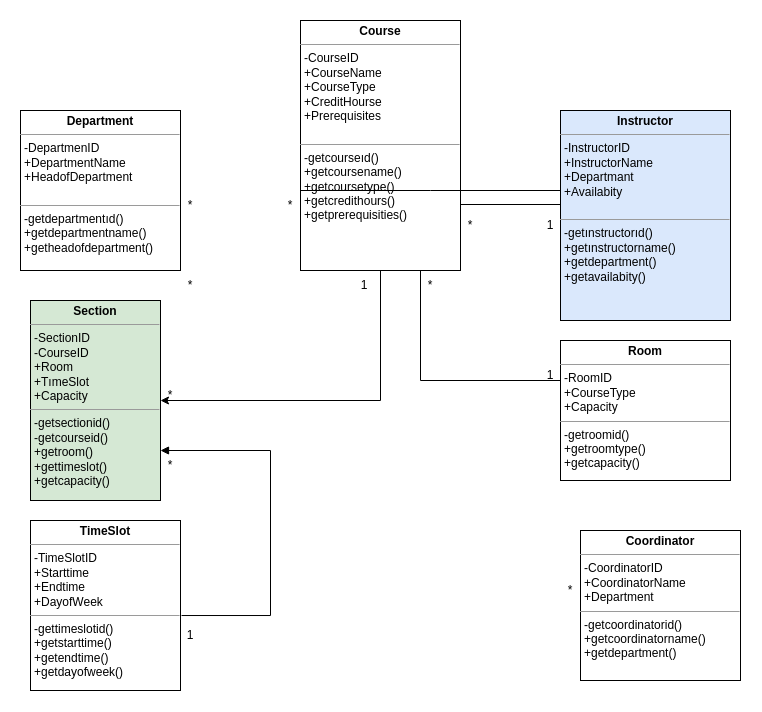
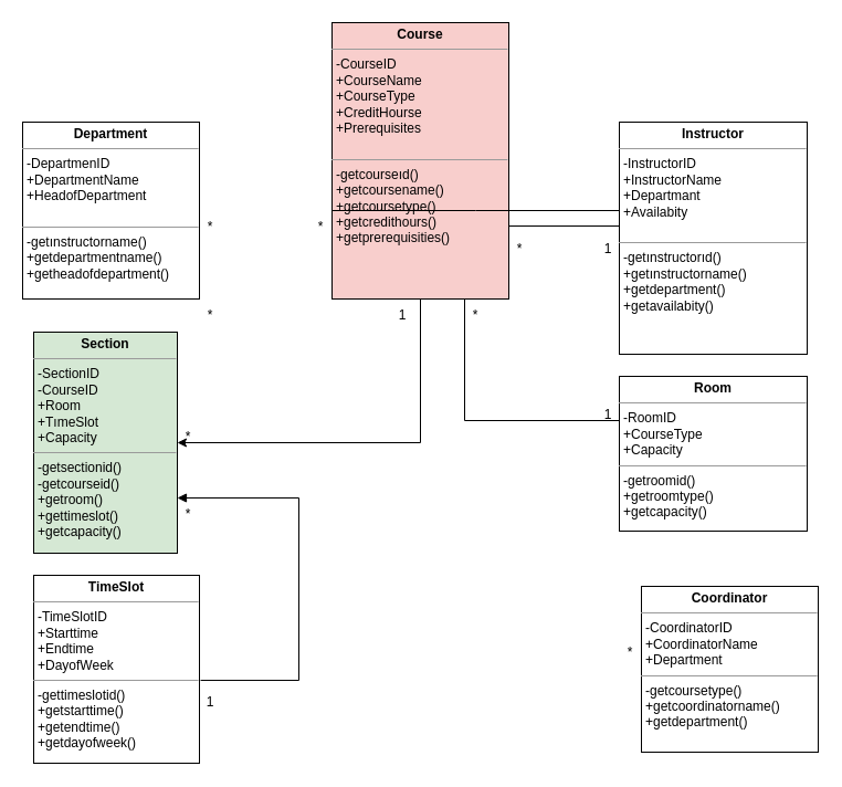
  <mxCell id="0" />
  <mxCell id="1" parent="0" />
- <mxCell id="2" value="&lt;p style=&quot;margin:0px;margin-top:4px;text-align:center;&quot;&gt;&lt;b&gt;Course&lt;/b&gt;&lt;/p&gt;&lt;hr size=&quot;1&quot;&gt;&lt;p style=&quot;margin:0px;margin-left:4px;&quot;&gt;-CourseID&lt;/p&gt;&lt;p style=&quot;margin:0px;margin-left:4px;&quot;&gt;+CourseName&lt;/p&gt;&lt;p style=&quot;margin:0px;margin-left:4px;&quot;&gt;+CourseType&lt;/p&gt;&lt;p style=&quot;margin:0px;margin-left:4px;&quot;&gt;+CreditHourse&lt;/p&gt;&lt;p style=&quot;margin:0px;margin-left:4px;&quot;&gt;+Prerequisites&lt;/p&gt;&lt;p style=&quot;margin:0px;margin-left:4px;&quot;&gt;&lt;br&gt;&lt;/p&gt;&lt;hr size=&quot;1&quot;&gt;&lt;p style=&quot;margin:0px;margin-left:4px;&quot;&gt;-getcourseıd()&lt;/p&gt;&lt;p style=&quot;margin:0px;margin-left:4px;&quot;&gt;+getcoursename()&lt;/p&gt;&lt;p style=&quot;margin:0px;margin-left:4px;&quot;&gt;+getcoursetype()&lt;/p&gt;&lt;p style=&quot;margin:0px;margin-left:4px;&quot;&gt;+getcredithours()&lt;/p&gt;&lt;p style=&quot;margin:0px;margin-left:4px;&quot;&gt;+getprerequisities()&lt;/p&gt;" style="verticalAlign=top;align=left;overflow=fill;fontSize=12;fontFamily=Helvetica;html=1;whiteSpace=wrap;" parent="1" vertex="1"><mxGeometry x="300" y="20" width="160" height="250" as="geometry" /></mxCell>
- <mxCell id="3" value="&lt;p style=&quot;margin:0px;margin-top:4px;text-align:center;&quot;&gt;&lt;b&gt;Department&lt;/b&gt;&lt;/p&gt;&lt;hr size=&quot;1&quot;&gt;&lt;p style=&quot;margin:0px;margin-left:4px;&quot;&gt;-DepartmenID&lt;/p&gt;&lt;p style=&quot;margin:0px;margin-left:4px;&quot;&gt;+DepartmentName&lt;/p&gt;&lt;p style=&quot;margin:0px;margin-left:4px;&quot;&gt;+HeadofDepartment&lt;/p&gt;&lt;p style=&quot;margin:0px;margin-left:4px;&quot;&gt;&lt;br&gt;&lt;/p&gt;&lt;hr size=&quot;1&quot;&gt;&lt;p style=&quot;margin:0px;margin-left:4px;&quot;&gt;-getdepartmentıd()&lt;/p&gt;&lt;p style=&quot;margin:0px;margin-left:4px;&quot;&gt;+getdepartmentname()&lt;/p&gt;&lt;p style=&quot;margin:0px;margin-left:4px;&quot;&gt;+getheadofdepartment()&lt;/p&gt;" style="verticalAlign=top;align=left;overflow=fill;fontSize=12;fontFamily=Helvetica;html=1;whiteSpace=wrap;" parent="1" vertex="1"><mxGeometry x="20" y="110" width="160" height="160" as="geometry" /></mxCell>
- <mxCell id="4" value="&lt;p style=&quot;margin:0px;margin-top:4px;text-align:center;&quot;&gt;&lt;b&gt;Instructor&lt;/b&gt;&lt;/p&gt;&lt;hr size=&quot;1&quot;&gt;&lt;p style=&quot;margin:0px;margin-left:4px;&quot;&gt;-InstructorID&lt;/p&gt;&lt;p style=&quot;margin:0px;margin-left:4px;&quot;&gt;+InstructorName&lt;/p&gt;&lt;p style=&quot;margin:0px;margin-left:4px;&quot;&gt;+Departmant&lt;/p&gt;&lt;p style=&quot;margin:0px;margin-left:4px;&quot;&gt;+Availabity&lt;/p&gt;&lt;p style=&quot;margin:0px;margin-left:4px;&quot;&gt;&lt;br&gt;&lt;/p&gt;&lt;hr size=&quot;1&quot;&gt;&lt;p style=&quot;margin:0px;margin-left:4px;&quot;&gt;-getınstructorıd()&lt;/p&gt;&lt;p style=&quot;margin:0px;margin-left:4px;&quot;&gt;+getınstructorname()&lt;/p&gt;&lt;p style=&quot;margin:0px;margin-left:4px;&quot;&gt;+getdepartment()&lt;/p&gt;&lt;p style=&quot;margin:0px;margin-left:4px;&quot;&gt;+getavailabity()&lt;/p&gt;" style="verticalAlign=top;align=left;overflow=fill;fontSize=12;fontFamily=Helvetica;html=1;whiteSpace=wrap;fillColor=#dae8fc;" parent="1" vertex="1"><mxGeometry x="560" y="110" width="170" height="210" as="geometry" /></mxCell>
+ <mxCell id="2" value="&lt;p style=&quot;margin:0px;margin-top:4px;text-align:center;&quot;&gt;&lt;b&gt;Course&lt;/b&gt;&lt;/p&gt;&lt;hr size=&quot;1&quot;&gt;&lt;p style=&quot;margin:0px;margin-left:4px;&quot;&gt;-CourseID&lt;/p&gt;&lt;p style=&quot;margin:0px;margin-left:4px;&quot;&gt;+CourseName&lt;/p&gt;&lt;p style=&quot;margin:0px;margin-left:4px;&quot;&gt;+CourseType&lt;/p&gt;&lt;p style=&quot;margin:0px;margin-left:4px;&quot;&gt;+CreditHourse&lt;/p&gt;&lt;p style=&quot;margin:0px;margin-left:4px;&quot;&gt;+Prerequisites&lt;/p&gt;&lt;p style=&quot;margin:0px;margin-left:4px;&quot;&gt;&lt;br&gt;&lt;/p&gt;&lt;hr size=&quot;1&quot;&gt;&lt;p style=&quot;margin:0px;margin-left:4px;&quot;&gt;-getcourseıd()&lt;/p&gt;&lt;p style=&quot;margin:0px;margin-left:4px;&quot;&gt;+getcoursename()&lt;/p&gt;&lt;p style=&quot;margin:0px;margin-left:4px;&quot;&gt;+getcoursetype()&lt;/p&gt;&lt;p style=&quot;margin:0px;margin-left:4px;&quot;&gt;+getcredithours()&lt;/p&gt;&lt;p style=&quot;margin:0px;margin-left:4px;&quot;&gt;+getprerequisities()&lt;/p&gt;" style="verticalAlign=top;align=left;overflow=fill;fontSize=12;fontFamily=Helvetica;html=1;whiteSpace=wrap;fillColor=#f8cecc;" parent="1" vertex="1"><mxGeometry x="300" y="20" width="160" height="250" as="geometry" /></mxCell>
+ <mxCell id="3" value="&lt;p style=&quot;margin:0px;margin-top:4px;text-align:center;&quot;&gt;&lt;b&gt;Department&lt;/b&gt;&lt;/p&gt;&lt;hr size=&quot;1&quot;&gt;&lt;p style=&quot;margin:0px;margin-left:4px;&quot;&gt;-DepartmenID&lt;/p&gt;&lt;p style=&quot;margin:0px;margin-left:4px;&quot;&gt;+DepartmentName&lt;/p&gt;&lt;p style=&quot;margin:0px;margin-left:4px;&quot;&gt;+HeadofDepartment&lt;/p&gt;&lt;p style=&quot;margin:0px;margin-left:4px;&quot;&gt;&lt;br&gt;&lt;/p&gt;&lt;hr size=&quot;1&quot;&gt;&lt;p style=&quot;margin:0px;margin-left:4px;&quot;&gt;-getınstructorname()&lt;/p&gt;&lt;p style=&quot;margin:0px;margin-left:4px;&quot;&gt;+getdepartmentname()&lt;/p&gt;&lt;p style=&quot;margin:0px;margin-left:4px;&quot;&gt;+getheadofdepartment()&lt;/p&gt;" style="verticalAlign=top;align=left;overflow=fill;fontSize=12;fontFamily=Helvetica;html=1;whiteSpace=wrap;" parent="1" vertex="1"><mxGeometry x="20" y="110" width="160" height="160" as="geometry" /></mxCell>
+ <mxCell id="4" value="&lt;p style=&quot;margin:0px;margin-top:4px;text-align:center;&quot;&gt;&lt;b&gt;Instructor&lt;/b&gt;&lt;/p&gt;&lt;hr size=&quot;1&quot;&gt;&lt;p style=&quot;margin:0px;margin-left:4px;&quot;&gt;-InstructorID&lt;/p&gt;&lt;p style=&quot;margin:0px;margin-left:4px;&quot;&gt;+InstructorName&lt;/p&gt;&lt;p style=&quot;margin:0px;margin-left:4px;&quot;&gt;+Departmant&lt;/p&gt;&lt;p style=&quot;margin:0px;margin-left:4px;&quot;&gt;+Availabity&lt;/p&gt;&lt;p style=&quot;margin:0px;margin-left:4px;&quot;&gt;&lt;br&gt;&lt;/p&gt;&lt;hr size=&quot;1&quot;&gt;&lt;p style=&quot;margin:0px;margin-left:4px;&quot;&gt;-getınstructorıd()&lt;/p&gt;&lt;p style=&quot;margin:0px;margin-left:4px;&quot;&gt;+getınstructorname()&lt;/p&gt;&lt;p style=&quot;margin:0px;margin-left:4px;&quot;&gt;+getdepartment()&lt;/p&gt;&lt;p style=&quot;margin:0px;margin-left:4px;&quot;&gt;+getavailabity()&lt;/p&gt;" style="verticalAlign=top;align=left;overflow=fill;fontSize=12;fontFamily=Helvetica;html=1;whiteSpace=wrap;" parent="1" vertex="1"><mxGeometry x="560" y="110" width="170" height="210" as="geometry" /></mxCell>
  <mxCell id="5" value="&lt;p style=&quot;margin:0px;margin-top:4px;text-align:center;&quot;&gt;&lt;b&gt;Section&lt;/b&gt;&lt;/p&gt;&lt;hr size=&quot;1&quot;&gt;&lt;p style=&quot;margin:0px;margin-left:4px;&quot;&gt;-SectionID&lt;/p&gt;&lt;p style=&quot;margin:0px;margin-left:4px;&quot;&gt;-CourseID&lt;/p&gt;&lt;p style=&quot;margin:0px;margin-left:4px;&quot;&gt;+Room&lt;/p&gt;&lt;p style=&quot;margin:0px;margin-left:4px;&quot;&gt;+TımeSlot&lt;/p&gt;&lt;p style=&quot;margin:0px;margin-left:4px;&quot;&gt;+Capacity&lt;/p&gt;&lt;hr size=&quot;1&quot;&gt;&lt;p style=&quot;margin:0px;margin-left:4px;&quot;&gt;-getsectionid()&lt;/p&gt;&lt;p style=&quot;margin:0px;margin-left:4px;&quot;&gt;-getcourseid()&lt;/p&gt;&lt;p style=&quot;margin:0px;margin-left:4px;&quot;&gt;+getroom()&lt;/p&gt;&lt;p style=&quot;margin:0px;margin-left:4px;&quot;&gt;+gettimeslot()&lt;/p&gt;&lt;p style=&quot;margin:0px;margin-left:4px;&quot;&gt;+getcapacity()&lt;/p&gt;" style="verticalAlign=top;align=left;overflow=fill;fontSize=12;fontFamily=Helvetica;html=1;whiteSpace=wrap;fillColor=#d5e8d4;" parent="1" vertex="1"><mxGeometry x="30" y="300" width="130" height="200" as="geometry" /></mxCell>
  <mxCell id="6" value="&lt;p style=&quot;margin:0px;margin-top:4px;text-align:center;&quot;&gt;&lt;b&gt;Room&lt;/b&gt;&lt;/p&gt;&lt;hr size=&quot;1&quot;&gt;&lt;p style=&quot;margin:0px;margin-left:4px;&quot;&gt;-RoomID&lt;/p&gt;&lt;p style=&quot;margin:0px;margin-left:4px;&quot;&gt;+CourseType&lt;/p&gt;&lt;p style=&quot;margin:0px;margin-left:4px;&quot;&gt;+Capacity&lt;/p&gt;&lt;hr size=&quot;1&quot;&gt;&lt;p style=&quot;margin:0px;margin-left:4px;&quot;&gt;-getroomid()&lt;/p&gt;&lt;p style=&quot;margin:0px;margin-left:4px;&quot;&gt;+getroomtype()&lt;/p&gt;&lt;p style=&quot;margin:0px;margin-left:4px;&quot;&gt;+getcapacity()&lt;/p&gt;" style="verticalAlign=top;align=left;overflow=fill;fontSize=12;fontFamily=Helvetica;html=1;whiteSpace=wrap;" parent="1" vertex="1"><mxGeometry x="560" y="340" width="170" height="140" as="geometry" /></mxCell>
  <mxCell id="7" value="&lt;p style=&quot;margin:0px;margin-top:4px;text-align:center;&quot;&gt;&lt;b&gt;TimeSlot&lt;/b&gt;&lt;/p&gt;&lt;hr size=&quot;1&quot;&gt;&lt;p style=&quot;margin:0px;margin-left:4px;&quot;&gt;-TimeSlotID&lt;/p&gt;&lt;p style=&quot;margin:0px;margin-left:4px;&quot;&gt;+Starttime&lt;/p&gt;&lt;p style=&quot;margin:0px;margin-left:4px;&quot;&gt;+Endtime&lt;/p&gt;&lt;p style=&quot;margin:0px;margin-left:4px;&quot;&gt;+DayofWeek&lt;/p&gt;&lt;hr size=&quot;1&quot;&gt;&lt;p style=&quot;margin:0px;margin-left:4px;&quot;&gt;-gettimeslotid()&lt;/p&gt;&lt;p style=&quot;margin:0px;margin-left:4px;&quot;&gt;+getstarttime()&lt;/p&gt;&lt;p style=&quot;margin:0px;margin-left:4px;&quot;&gt;+getendtime()&lt;/p&gt;&lt;p style=&quot;margin:0px;margin-left:4px;&quot;&gt;+getdayofweek()&lt;/p&gt;" style="verticalAlign=top;align=left;overflow=fill;fontSize=12;fontFamily=Helvetica;html=1;whiteSpace=wrap;" parent="1" vertex="1"><mxGeometry x="30" y="520" width="150" height="170" as="geometry" /></mxCell>
- <mxCell id="8" value="&lt;p style=&quot;margin:0px;margin-top:4px;text-align:center;&quot;&gt;&lt;b&gt;Coordinator&lt;/b&gt;&lt;/p&gt;&lt;hr size=&quot;1&quot;&gt;&lt;p style=&quot;margin:0px;margin-left:4px;&quot;&gt;-CoordinatorID&lt;/p&gt;&lt;p style=&quot;margin:0px;margin-left:4px;&quot;&gt;+CoordinatorName&lt;/p&gt;&lt;p style=&quot;margin:0px;margin-left:4px;&quot;&gt;+Department&lt;/p&gt;&lt;hr size=&quot;1&quot;&gt;&lt;p style=&quot;margin:0px;margin-left:4px;&quot;&gt;-getcoordinatorid()&lt;/p&gt;&lt;p style=&quot;margin:0px;margin-left:4px;&quot;&gt;+getcoordinatorname()&lt;/p&gt;&lt;p style=&quot;margin:0px;margin-left:4px;&quot;&gt;+getdepartment()&lt;/p&gt;&lt;p style=&quot;margin:0px;margin-left:4px;&quot;&gt;&lt;br&gt;&lt;/p&gt;" style="verticalAlign=top;align=left;overflow=fill;fontSize=12;fontFamily=Helvetica;html=1;whiteSpace=wrap;" parent="1" vertex="1"><mxGeometry x="580" y="530" width="160" height="150" as="geometry" /></mxCell>
+ <mxCell id="8" value="&lt;p style=&quot;margin:0px;margin-top:4px;text-align:center;&quot;&gt;&lt;b&gt;Coordinator&lt;/b&gt;&lt;/p&gt;&lt;hr size=&quot;1&quot;&gt;&lt;p style=&quot;margin:0px;margin-left:4px;&quot;&gt;-CoordinatorID&lt;/p&gt;&lt;p style=&quot;margin:0px;margin-left:4px;&quot;&gt;+CoordinatorName&lt;/p&gt;&lt;p style=&quot;margin:0px;margin-left:4px;&quot;&gt;+Department&lt;/p&gt;&lt;hr size=&quot;1&quot;&gt;&lt;p style=&quot;margin:0px;margin-left:4px;&quot;&gt;-getcoursetype()&lt;/p&gt;&lt;p style=&quot;margin:0px;margin-left:4px;&quot;&gt;+getcoordinatorname()&lt;/p&gt;&lt;p style=&quot;margin:0px;margin-left:4px;&quot;&gt;+getdepartment()&lt;/p&gt;&lt;p style=&quot;margin:0px;margin-left:4px;&quot;&gt;&lt;br&gt;&lt;/p&gt;" style="verticalAlign=top;align=left;overflow=fill;fontSize=12;fontFamily=Helvetica;html=1;whiteSpace=wrap;" parent="1" vertex="1"><mxGeometry x="580" y="530" width="160" height="150" as="geometry" /></mxCell>
  <mxCell id="9" value="" style="edgeStyle=elbowEdgeStyle;html=1;endArrow=none;elbow=vertical;rounded=0;exitX=0;exitY=0.68;exitDx=0;exitDy=0;exitPerimeter=0;" parent="1" source="2" target="4" edge="1"><mxGeometry width="160" relative="1" as="geometry"><mxPoint x="320" y="350" as="sourcePoint" /><mxPoint x="480" y="350" as="targetPoint" /></mxGeometry></mxCell>
  <mxCell id="10" value="*" style="text;html=1;align=center;verticalAlign=middle;whiteSpace=wrap;rounded=0;" parent="1" vertex="1"><mxGeometry x="160" y="190" width="60" height="30" as="geometry" /></mxCell>
  <mxCell id="11" value="*" style="text;html=1;align=center;verticalAlign=middle;whiteSpace=wrap;rounded=0;" parent="1" vertex="1"><mxGeometry x="260" y="190" width="60" height="30" as="geometry" /></mxCell>
  <mxCell id="12" value="" style="edgeStyle=elbowEdgeStyle;html=1;endArrow=classic;elbow=vertical;rounded=0;exitX=0.5;exitY=1;exitDx=0;exitDy=0;entryX=1;entryY=0.5;entryDx=0;entryDy=0;" parent="1" source="2" target="5" edge="1"><mxGeometry width="160" relative="1" as="geometry"><mxPoint x="360" y="380" as="sourcePoint" /><mxPoint x="520" y="380" as="targetPoint" /><Array as="points"><mxPoint x="260" y="400" /></Array></mxGeometry></mxCell>
  <mxCell id="13" value="1" style="text;html=1;align=center;verticalAlign=middle;whiteSpace=wrap;rounded=0;" parent="1" vertex="1"><mxGeometry x="334" y="270" width="60" height="30" as="geometry" /></mxCell>
  <mxCell id="14" value="*" style="text;html=1;align=center;verticalAlign=middle;whiteSpace=wrap;rounded=0;" parent="1" vertex="1"><mxGeometry x="140" y="380" width="60" height="30" as="geometry" /></mxCell>
  <mxCell id="15" value="" style="edgeStyle=elbowEdgeStyle;html=1;endArrow=none;elbow=vertical;rounded=0;exitX=1;exitY=0.75;exitDx=0;exitDy=0;entryX=0;entryY=0.5;entryDx=0;entryDy=0;" parent="1" edge="1"><mxGeometry width="160" relative="1" as="geometry"><mxPoint x="460" y="200" as="sourcePoint" /><mxPoint x="560" y="207.5" as="targetPoint" /></mxGeometry></mxCell>
  <mxCell id="16" value="1" style="text;html=1;align=center;verticalAlign=middle;whiteSpace=wrap;rounded=0;" parent="1" vertex="1"><mxGeometry x="520" y="210" width="60" height="30" as="geometry" /></mxCell>
  <mxCell id="17" value="*" style="text;html=1;align=center;verticalAlign=middle;whiteSpace=wrap;rounded=0;" parent="1" vertex="1"><mxGeometry x="440" y="210" width="60" height="30" as="geometry" /></mxCell>
  <mxCell id="18" value="*" style="text;html=1;align=center;verticalAlign=middle;whiteSpace=wrap;rounded=0;" parent="1" vertex="1"><mxGeometry x="160" y="270" width="60" height="30" as="geometry" /></mxCell>
  <mxCell id="19" value="*" style="text;html=1;align=center;verticalAlign=middle;whiteSpace=wrap;rounded=0;" parent="1" vertex="1"><mxGeometry x="540" y="575" width="60" height="30" as="geometry" /></mxCell>
  <mxCell id="20" value="" style="edgeStyle=elbowEdgeStyle;html=1;endArrow=block;elbow=vertical;rounded=0;exitX=1.007;exitY=0.559;exitDx=0;exitDy=0;exitPerimeter=0;entryX=1;entryY=0.75;entryDx=0;entryDy=0;" parent="1" source="7" target="5" edge="1"><mxGeometry width="160" relative="1" as="geometry"><mxPoint x="330" y="630" as="sourcePoint" /><mxPoint x="490" y="630" as="targetPoint" /><Array as="points"><mxPoint x="270" y="530" /></Array></mxGeometry></mxCell>
  <mxCell id="21" value="1" style="text;html=1;align=center;verticalAlign=middle;whiteSpace=wrap;rounded=0;" parent="1" vertex="1"><mxGeometry x="160" y="620" width="60" height="30" as="geometry" /></mxCell>
  <mxCell id="22" value="*" style="text;html=1;align=center;verticalAlign=middle;whiteSpace=wrap;rounded=0;" parent="1" vertex="1"><mxGeometry x="140" y="450" width="60" height="30" as="geometry" /></mxCell>
  <mxCell id="23" value="" style="edgeStyle=elbowEdgeStyle;html=1;endArrow=none;elbow=vertical;rounded=0;entryX=0;entryY=0.5;entryDx=0;entryDy=0;exitX=0.75;exitY=1;exitDx=0;exitDy=0;" parent="1" source="2" target="6" edge="1"><mxGeometry width="160" relative="1" as="geometry"><mxPoint x="380" y="480" as="sourcePoint" /><mxPoint x="540" y="480" as="targetPoint" /><Array as="points"><mxPoint x="500" y="380" /></Array></mxGeometry></mxCell>
  <mxCell id="24" value="1" style="text;html=1;align=center;verticalAlign=middle;whiteSpace=wrap;rounded=0;" parent="1" vertex="1"><mxGeometry x="520" y="360" width="60" height="30" as="geometry" /></mxCell>
  <mxCell id="25" value="*" style="text;html=1;align=center;verticalAlign=middle;whiteSpace=wrap;rounded=0;" parent="1" vertex="1"><mxGeometry x="400" y="270" width="60" height="30" as="geometry" /></mxCell>
